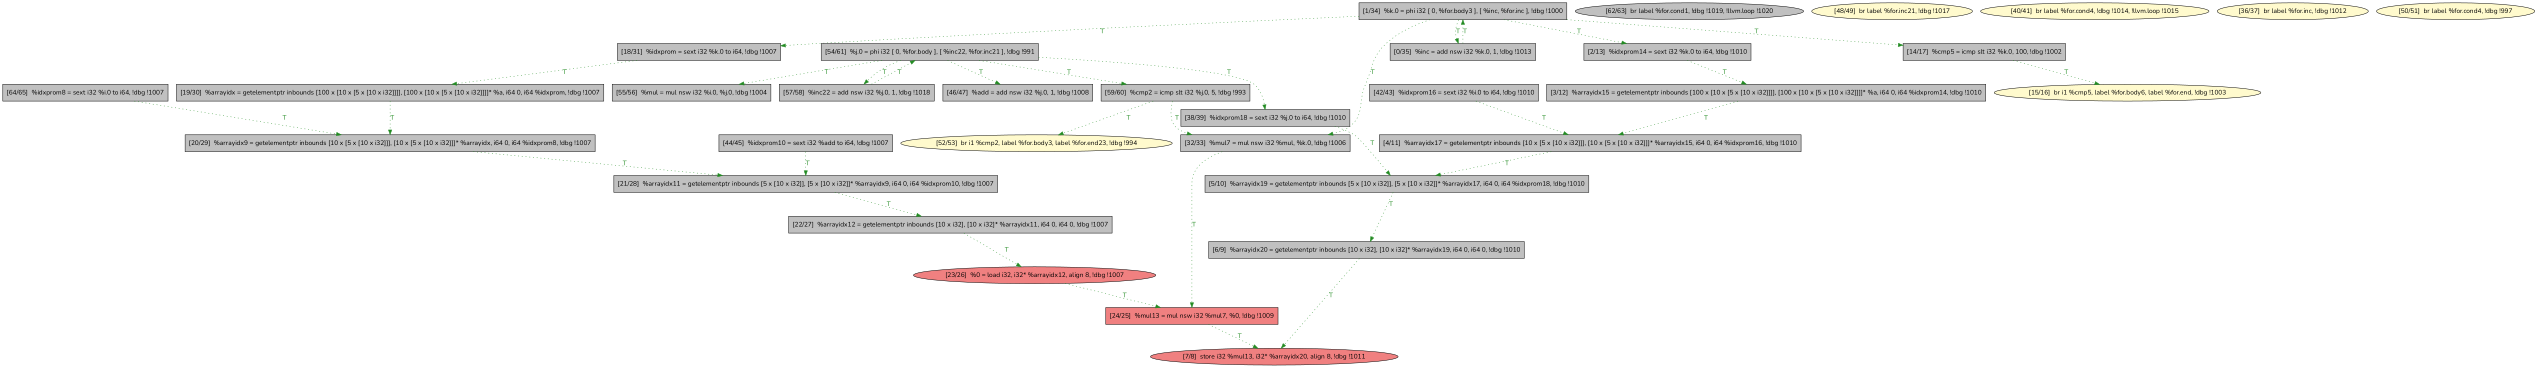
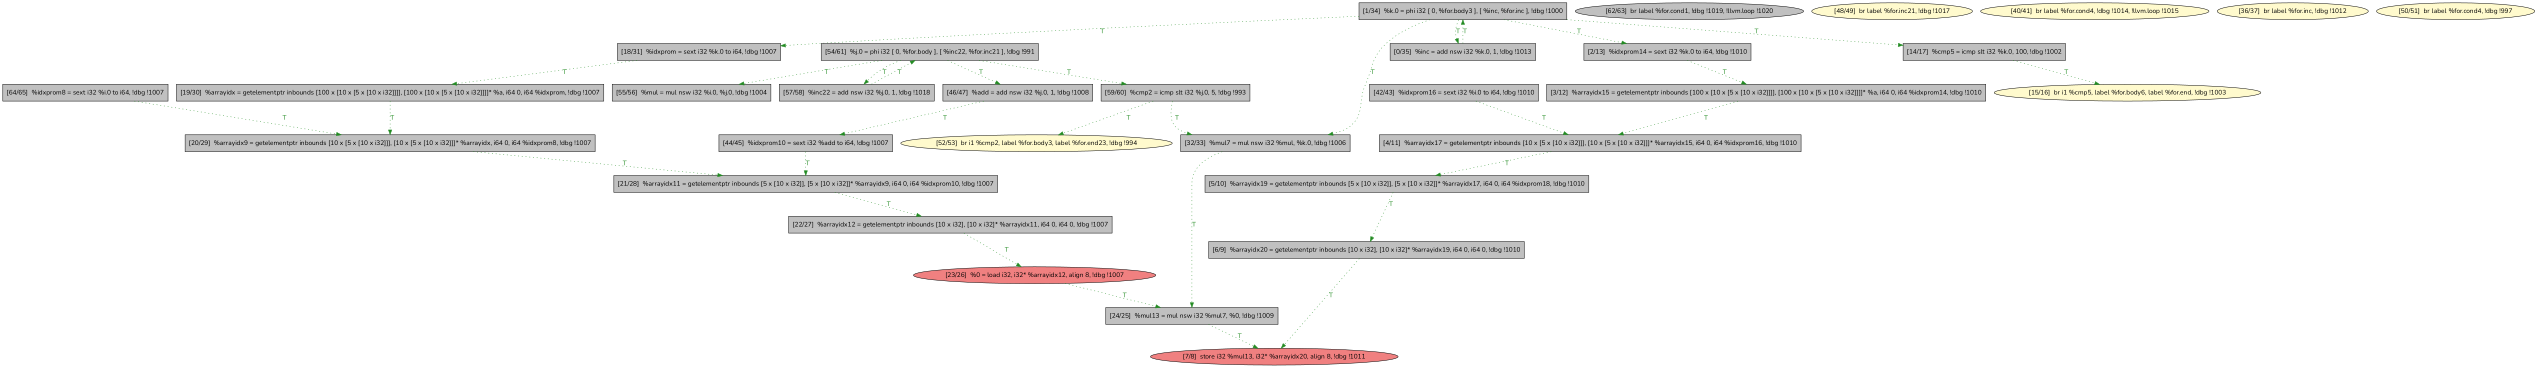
  digraph {
    fontname=Nunito
    node [fillcolor=grey fontname=Nunito shape=rectangle style=filled]
    edge [color=forestgreen fontcolor=forestgreen fontname=Nunito style=dotted]
    n1 [label="[20/29]  %arrayidx9 = getelementptr inbounds [10 x [5 x [10 x i32]]], [10 x [5 x [10 x i32]]]* %arrayidx, i64 0, i64 %idxprom8, !dbg !1007"]
    n2 [label="[21/28]  %arrayidx11 = getelementptr inbounds [5 x [10 x i32]], [5 x [10 x i32]]* %arrayidx9, i64 0, i64 %idxprom10, !dbg !1007"]
    n3 [label="[22/27]  %arrayidx12 = getelementptr inbounds [10 x i32], [10 x i32]* %arrayidx11, i64 0, i64 0, !dbg !1007"]
    n4 [label="[64/65]  %idxprom8 = sext i32 %i.0 to i64, !dbg !1007"]
    n5 [label="[19/30]  %arrayidx = getelementptr inbounds [100 x [10 x [5 x [10 x i32]]]], [100 x [10 x [5 x [10 x i32]]]]* %a, i64 0, i64 %idxprom, !dbg !1007"]
    n6 [label="[32/33]  %mul7 = mul nsw i32 %mul, %k.0, !dbg !1006"]
-   n7 [fillcolor=lightcoral label="[24/25]  %mul13 = mul nsw i32 %mul7, %0, !dbg !1009"]
+   n7 [label="[24/25]  %mul13 = mul nsw i32 %mul7, %0, !dbg !1009"]
    n8 [fillcolor=lightcoral label="[7/8]  store i32 %mul13, i32* %arrayidx20, align 8, !dbg !1011" shape=ellipse]
    n9 [label="[1/34]  %k.0 = phi i32 [ 0, %for.body3 ], [ %inc, %for.inc ], !dbg !1000"]
    n10 [label="[18/31]  %idxprom = sext i32 %k.0 to i64, !dbg !1007"]
    n11 [label="[0/35]  %inc = add nsw i32 %k.0, 1, !dbg !1013"]
    n12 [label="[2/13]  %idxprom14 = sext i32 %k.0 to i64, !dbg !1010"]
    n13 [label="[14/17]  %cmp5 = icmp slt i32 %k.0, 100, !dbg !1002"]
    n14 [label="[3/12]  %arrayidx15 = getelementptr inbounds [100 x [10 x [5 x [10 x i32]]]], [100 x [10 x [5 x [10 x i32]]]]* %a, i64 0, i64 %idxprom14, !dbg !1010"]
    n15 [fillcolor=lemonchiffon label="[15/16]  br i1 %cmp5, label %for.body6, label %for.end, !dbg !1003" shape=ellipse]
    n16 [label="[57/58]  %inc22 = add nsw i32 %j.0, 1, !dbg !1018"]
    n17 [label="[54/61]  %j.0 = phi i32 [ 0, %for.body ], [ %inc22, %for.inc21 ], !dbg !991"]
    n18 [label="[59/60]  %cmp2 = icmp slt i32 %j.0, 5, !dbg !993"]
    n19 [label="[55/56]  %mul = mul nsw i32 %i.0, %j.0, !dbg !1004"]
-   n20 [label="[38/39]  %idxprom18 = sext i32 %j.0 to i64, !dbg !1010"]
    n21 [label="[46/47]  %add = add nsw i32 %j.0, 1, !dbg !1008"]
    n22 [fillcolor=lemonchiffon label="[52/53]  br i1 %cmp2, label %for.body3, label %for.end23, !dbg !994" shape=ellipse]
    n23 [label="[62/63]  br label %for.cond1, !dbg !1019, !llvm.loop !1020" shape=ellipse]
    n24 [label="[6/9]  %arrayidx20 = getelementptr inbounds [10 x i32], [10 x i32]* %arrayidx19, i64 0, i64 0, !dbg !1010"]
    n25 [label="[5/10]  %arrayidx19 = getelementptr inbounds [5 x [10 x i32]], [5 x [10 x i32]]* %arrayidx17, i64 0, i64 %idxprom18, !dbg !1010"]
    n26 [label="[44/45]  %idxprom10 = sext i32 %add to i64, !dbg !1007"]
    n27 [fillcolor=lightcoral label="[23/26]  %0 = load i32, i32* %arrayidx12, align 8, !dbg !1007" shape=ellipse]
    n28 [fillcolor=lemonchiffon label="[48/49]  br label %for.inc21, !dbg !1017" shape=ellipse]
    n29 [fillcolor=lemonchiffon label="[40/41]  br label %for.cond4, !dbg !1014, !llvm.loop !1015" shape=ellipse]
    n30 [label="[4/11]  %arrayidx17 = getelementptr inbounds [10 x [5 x [10 x i32]]], [10 x [5 x [10 x i32]]]* %arrayidx15, i64 0, i64 %idxprom16, !dbg !1010"]
    n31 [fillcolor=lemonchiffon label="[36/37]  br label %for.inc, !dbg !1012" shape=ellipse]
    n32 [label="[42/43]  %idxprom16 = sext i32 %i.0 to i64, !dbg !1010"]
    n33 [fillcolor=lemonchiffon label="[50/51]  br label %for.cond4, !dbg !997" shape=ellipse]
    n1 -> n2 [label=T]
    n2 -> n3 [label=T]
    n3 -> n27 [label=T]
    n4 -> n1 [label=T]
    n5 -> n1 [label=T]
    n6 -> n7 [label=T]
    n7 -> n8 [label=T]
    n9 -> n6 [label=T]
    n9 -> n10 [label=T]
    n9 -> n11 [label=T]
    n9 -> n12 [label=T]
    n9 -> n13 [label=T]
    n10 -> n5 [label=T]
    n11 -> n9 [label=T]
    n12 -> n14 [label=T]
    n13 -> n15 [label=T]
    n14 -> n30 [label=T]
    n16 -> n17 [label=T]
    n17 -> n16 [label=T]
    n17 -> n18 [label=T]
    n17 -> n19 [label=T]
-   n17 -> n20 [label=T]
    n17 -> n21 [label=T]
    n18 -> n6 [label=T]
    n18 -> n22 [label=T]
-   n20 -> n25 [label=T]
+   n21 -> n26 [label=T]
    n24 -> n8 [label=T]
    n25 -> n24 [label=T]
    n26 -> n2 [label=T]
    n27 -> n7 [label=T]
    n30 -> n25 [label=T]
    n32 -> n30 [label=T]
  }
